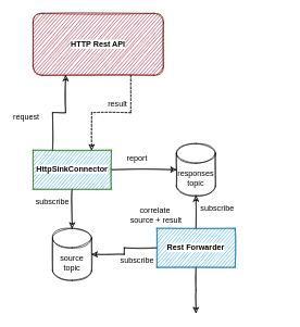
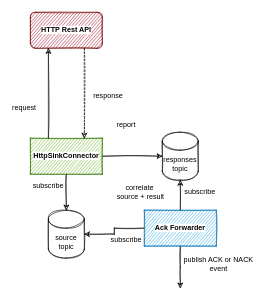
  <mxCell id="0" />
  <mxCell id="1" parent="0" />
  <mxCell id="2" value="source topic" style="shape=cylinder3;whiteSpace=wrap;html=1;boundedLbl=1;backgroundOutline=1;size=15;sketch=1;" parent="1" vertex="1"><mxGeometry x="80" y="350" width="60" height="80" as="geometry" /></mxCell>
  <mxCell id="3" style="edgeStyle=orthogonalEdgeStyle;rounded=0;orthogonalLoop=1;jettySize=auto;html=1;exitX=0.75;exitY=1;exitDx=0;exitDy=0;entryX=0.75;entryY=0;entryDx=0;entryDy=0;dashed=1;sketch=1;" parent="1" source="4" target="8" edge="1"><mxGeometry relative="1" as="geometry" /></mxCell>
- <mxCell id="4" value="&lt;font color=&quot;#000000&quot; style=&quot;background-color: rgb(255 , 255 , 255)&quot;&gt;&lt;b&gt;HTTP Rest API&lt;/b&gt;&lt;/font&gt;" style="rounded=1;whiteSpace=wrap;html=1;sketch=1;fillColor=#a20025;strokeColor=#6F0000;fontColor=#ffffff;" parent="1" vertex="1"><mxGeometry x="50" y="20" width="200" height="95" as="geometry" /></mxCell>
+ <mxCell id="4" value="&lt;font color=&quot;#000000&quot; style=&quot;background-color: rgb(255 , 255 , 255)&quot;&gt;&lt;b&gt;HTTP Rest API&lt;/b&gt;&lt;/font&gt;" style="rounded=1;whiteSpace=wrap;html=1;sketch=1;fillColor=#a20025;strokeColor=#6F0000;fontColor=#ffffff;" parent="1" vertex="1"><mxGeometry x="50" y="20" width="120" height="60" as="geometry" /></mxCell>
  <mxCell id="5" style="edgeStyle=orthogonalEdgeStyle;rounded=0;orthogonalLoop=1;jettySize=auto;html=1;exitX=0.5;exitY=1;exitDx=0;exitDy=0;entryX=0.5;entryY=0;entryDx=0;entryDy=0;entryPerimeter=0;sketch=1;" parent="1" source="8" target="2" edge="1"><mxGeometry relative="1" as="geometry" /></mxCell>
  <mxCell id="6" style="edgeStyle=orthogonalEdgeStyle;rounded=0;orthogonalLoop=1;jettySize=auto;html=1;exitX=0.25;exitY=0;exitDx=0;exitDy=0;entryX=0.25;entryY=1;entryDx=0;entryDy=0;sketch=1;" parent="1" source="8" target="4" edge="1"><mxGeometry relative="1" as="geometry" /></mxCell>
  <mxCell id="7" style="edgeStyle=orthogonalEdgeStyle;rounded=0;orthogonalLoop=1;jettySize=auto;html=1;exitX=1;exitY=0.5;exitDx=0;exitDy=0;entryX=0;entryY=0.5;entryDx=0;entryDy=0;entryPerimeter=0;sketch=1;" parent="1" source="8" target="11" edge="1"><mxGeometry relative="1" as="geometry" /></mxCell>
- <mxCell id="8" value="&lt;font color=&quot;#000000&quot;&gt;&lt;b style=&quot;background-color: rgb(255 , 255 , 255)&quot;&gt;HttpSinkConnector&lt;/b&gt;&lt;/font&gt;" style="rounded=0;whiteSpace=wrap;html=1;sketch=1;fillColor=#1ba1e2;strokeColor=#2D7600;fontColor=#ffffff;" parent="1" vertex="1"><mxGeometry x="50" y="230" width="120" height="60" as="geometry" /></mxCell>
+ <mxCell id="8" value="&lt;font color=&quot;#000000&quot;&gt;&lt;b style=&quot;background-color: rgb(255 , 255 , 255)&quot;&gt;HttpSinkConnector&lt;/b&gt;&lt;/font&gt;" style="rounded=0;whiteSpace=wrap;html=1;sketch=1;fillColor=#60a917;strokeColor=#2D7600;fontColor=#ffffff;" parent="1" vertex="1"><mxGeometry x="50" y="230" width="120" height="60" as="geometry" /></mxCell>
  <mxCell id="9" value="request" style="text;html=1;strokeColor=none;fillColor=none;align=center;verticalAlign=middle;whiteSpace=wrap;rounded=0;sketch=1;" parent="1" vertex="1"><mxGeometry x="20" y="170" width="40" height="20" as="geometry" /></mxCell>
- <mxCell id="10" value="result" style="text;html=1;strokeColor=none;fillColor=none;align=center;verticalAlign=middle;whiteSpace=wrap;rounded=0;sketch=1;" parent="1" vertex="1"><mxGeometry x="160" y="150" width="40" height="20" as="geometry" /></mxCell>
+ <mxCell id="10" value="response" style="text;html=1;strokeColor=none;fillColor=none;align=center;verticalAlign=middle;whiteSpace=wrap;rounded=0;sketch=1;" parent="1" vertex="1"><mxGeometry x="160" y="150" width="40" height="20" as="geometry" /></mxCell>
  <mxCell id="11" value="responses topic" style="shape=cylinder3;whiteSpace=wrap;html=1;boundedLbl=1;backgroundOutline=1;size=15;sketch=1;" parent="1" vertex="1"><mxGeometry x="270" y="220" width="60" height="80" as="geometry" /></mxCell>
  <mxCell id="12" value="" style="shape=image;verticalLabelPosition=bottom;labelBackgroundColor=#ffffff;verticalAlign=top;aspect=fixed;imageAspect=0;image=https://brandslogos.com/wp-content/uploads/thumbs/kafka-logo-vector.svg;sketch=1;" parent="1" vertex="1"><mxGeometry x="288.69" y="222" width="24.62" height="40" as="geometry" /></mxCell>
  <mxCell id="13" value="subscribe" style="text;html=1;strokeColor=none;fillColor=none;align=center;verticalAlign=middle;whiteSpace=wrap;rounded=0;sketch=1;" parent="1" vertex="1"><mxGeometry x="60" y="300" width="40" height="20" as="geometry" /></mxCell>
  <mxCell id="14" style="edgeStyle=orthogonalEdgeStyle;rounded=0;orthogonalLoop=1;jettySize=auto;html=1;exitX=0.5;exitY=0;exitDx=0;exitDy=0;sketch=1;" parent="1" source="17" target="11" edge="1"><mxGeometry relative="1" as="geometry" /></mxCell>
  <mxCell id="15" style="edgeStyle=orthogonalEdgeStyle;rounded=0;orthogonalLoop=1;jettySize=auto;html=1;sketch=1;" parent="1" source="17" edge="1"><mxGeometry relative="1" as="geometry"><mxPoint x="300" y="480" as="targetPoint" /></mxGeometry></mxCell>
  <mxCell id="16" style="edgeStyle=orthogonalEdgeStyle;rounded=0;sketch=1;orthogonalLoop=1;jettySize=auto;html=1;entryX=1;entryY=0.5;entryDx=0;entryDy=0;entryPerimeter=0;" parent="1" source="17" target="2" edge="1"><mxGeometry relative="1" as="geometry" /></mxCell>
- <mxCell id="17" value="&lt;font color=&quot;#000000&quot;&gt;&lt;b style=&quot;background-color: rgb(255 , 255 , 255)&quot;&gt;Rest Forwarder&lt;/b&gt;&lt;/font&gt;" style="rounded=0;whiteSpace=wrap;html=1;sketch=1;fillColor=#1ba1e2;strokeColor=#006EAF;fontColor=#ffffff;" parent="1" vertex="1"><mxGeometry x="240" y="350" width="120" height="60" as="geometry" /></mxCell>
+ <mxCell id="17" value="&lt;font color=&quot;#000000&quot;&gt;&lt;b style=&quot;background-color: rgb(255 , 255 , 255)&quot;&gt;Ack Forwarder&lt;/b&gt;&lt;/font&gt;" style="rounded=0;whiteSpace=wrap;html=1;sketch=1;fillColor=#1ba1e2;strokeColor=#006EAF;fontColor=#ffffff;" parent="1" vertex="1"><mxGeometry x="240" y="350" width="120" height="60" as="geometry" /></mxCell>
  <mxCell id="18" value="subscribe" style="text;html=1;strokeColor=none;fillColor=none;align=center;verticalAlign=middle;whiteSpace=wrap;rounded=0;sketch=1;" parent="1" vertex="1"><mxGeometry x="313.31" y="310" width="40" height="20" as="geometry" /></mxCell>
+ <mxCell id="19" value="publish ACK or NACK event" style="text;html=1;strokeColor=none;fillColor=none;align=center;verticalAlign=middle;whiteSpace=wrap;rounded=0;sketch=1;" parent="1" vertex="1"><mxGeometry x="290" y="430" width="148" height="20" as="geometry" /></mxCell>
  <mxCell id="20" value="" style="shape=image;verticalLabelPosition=bottom;labelBackgroundColor=#ffffff;verticalAlign=top;aspect=fixed;imageAspect=0;image=https://brandslogos.com/wp-content/uploads/thumbs/kafka-logo-vector.svg;sketch=1;" parent="1" vertex="1"><mxGeometry x="100" y="351" width="24.62" height="40" as="geometry" /></mxCell>
- <mxCell id="21" value="report" style="text;html=1;strokeColor=none;fillColor=none;align=center;verticalAlign=middle;whiteSpace=wrap;rounded=0;sketch=1;" parent="1" vertex="1"><mxGeometry x="190" y="232" width="40" height="20" as="geometry" /></mxCell>
- <mxCell id="22" value="correlate&amp;nbsp;&lt;br&gt;source + result" style="text;html=1;strokeColor=none;fillColor=none;align=center;verticalAlign=middle;whiteSpace=wrap;rounded=0;sketch=1;" parent="1" vertex="1"><mxGeometry x="188.69" y="320" width="100" height="20" as="geometry" /></mxCell>
+ <mxCell id="21" value="report" style="text;html=1;strokeColor=none;fillColor=none;align=center;verticalAlign=middle;whiteSpace=wrap;rounded=0;sketch=1;" parent="1" vertex="1"><mxGeometry x="190" y="197" width="40" height="20" as="geometry" /></mxCell>
+ <mxCell id="22" value="correlate&amp;nbsp;&lt;br&gt;source + result" style="text;html=1;strokeColor=none;fillColor=none;align=center;verticalAlign=middle;whiteSpace=wrap;rounded=0;sketch=1;" parent="1" vertex="1"><mxGeometry x="183.69" y="310" width="100" height="20" as="geometry" /></mxCell>
  <mxCell id="23" value="subscribe" style="text;html=1;strokeColor=none;fillColor=none;align=center;verticalAlign=middle;whiteSpace=wrap;rounded=0;sketch=1;" parent="1" vertex="1"><mxGeometry x="190" y="390" width="40" height="20" as="geometry" /></mxCell>
